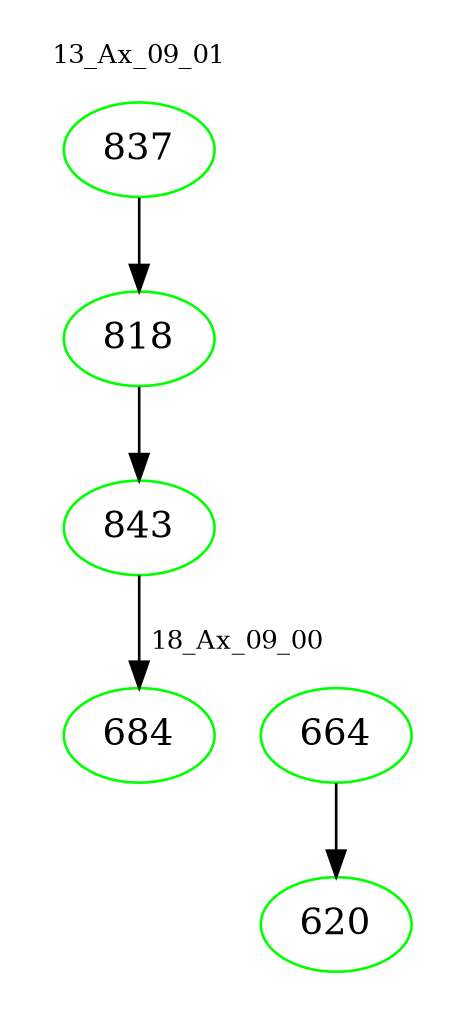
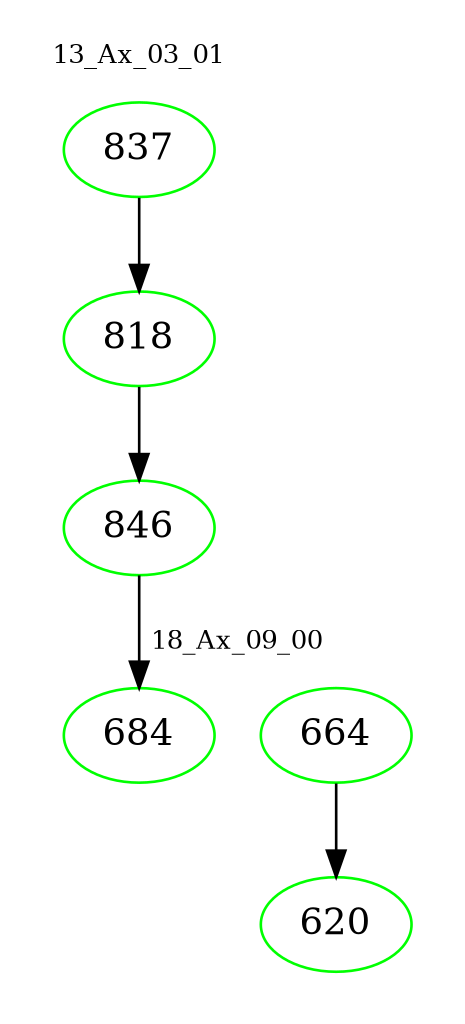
  digraph {
    node [color=green]
    edge [color=black]
    n1 [label=818]
    n2 [label=837]
-   n3 [label=843]
+   n3 [label=846]
    n4 [label=664]
    n5 [label=620]
    n6 [label=684]
    subgraph cluster_1 {
      color=white
      fontsize=10
-     label="13_Ax_09_01"
+     label="13_Ax_03_01"
      n1
      n2
      n3
    }
    subgraph cluster_2 {
      color=white
      fontsize=10
      label="18_Ax_09_00"
      n4
      n5
      n6
    }
    n1 -> n3
    n2 -> n1
    n3 -> n6
    n4 -> n5
  }
